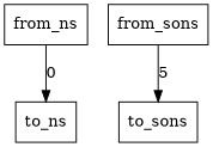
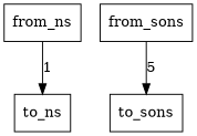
  digraph {
    rankdir=TB
    node [fillcolor=white shape=box style=filled]
    n1 [label=<from_ns>]
    n2 [label=<to_ns>]
    n3 [label=<from_sons>]
    n4 [label=<to_sons>]
-   n1 -> n2 [label=0]
+   n1 -> n2 [label=1]
    n3 -> n4 [label=5]
  }
